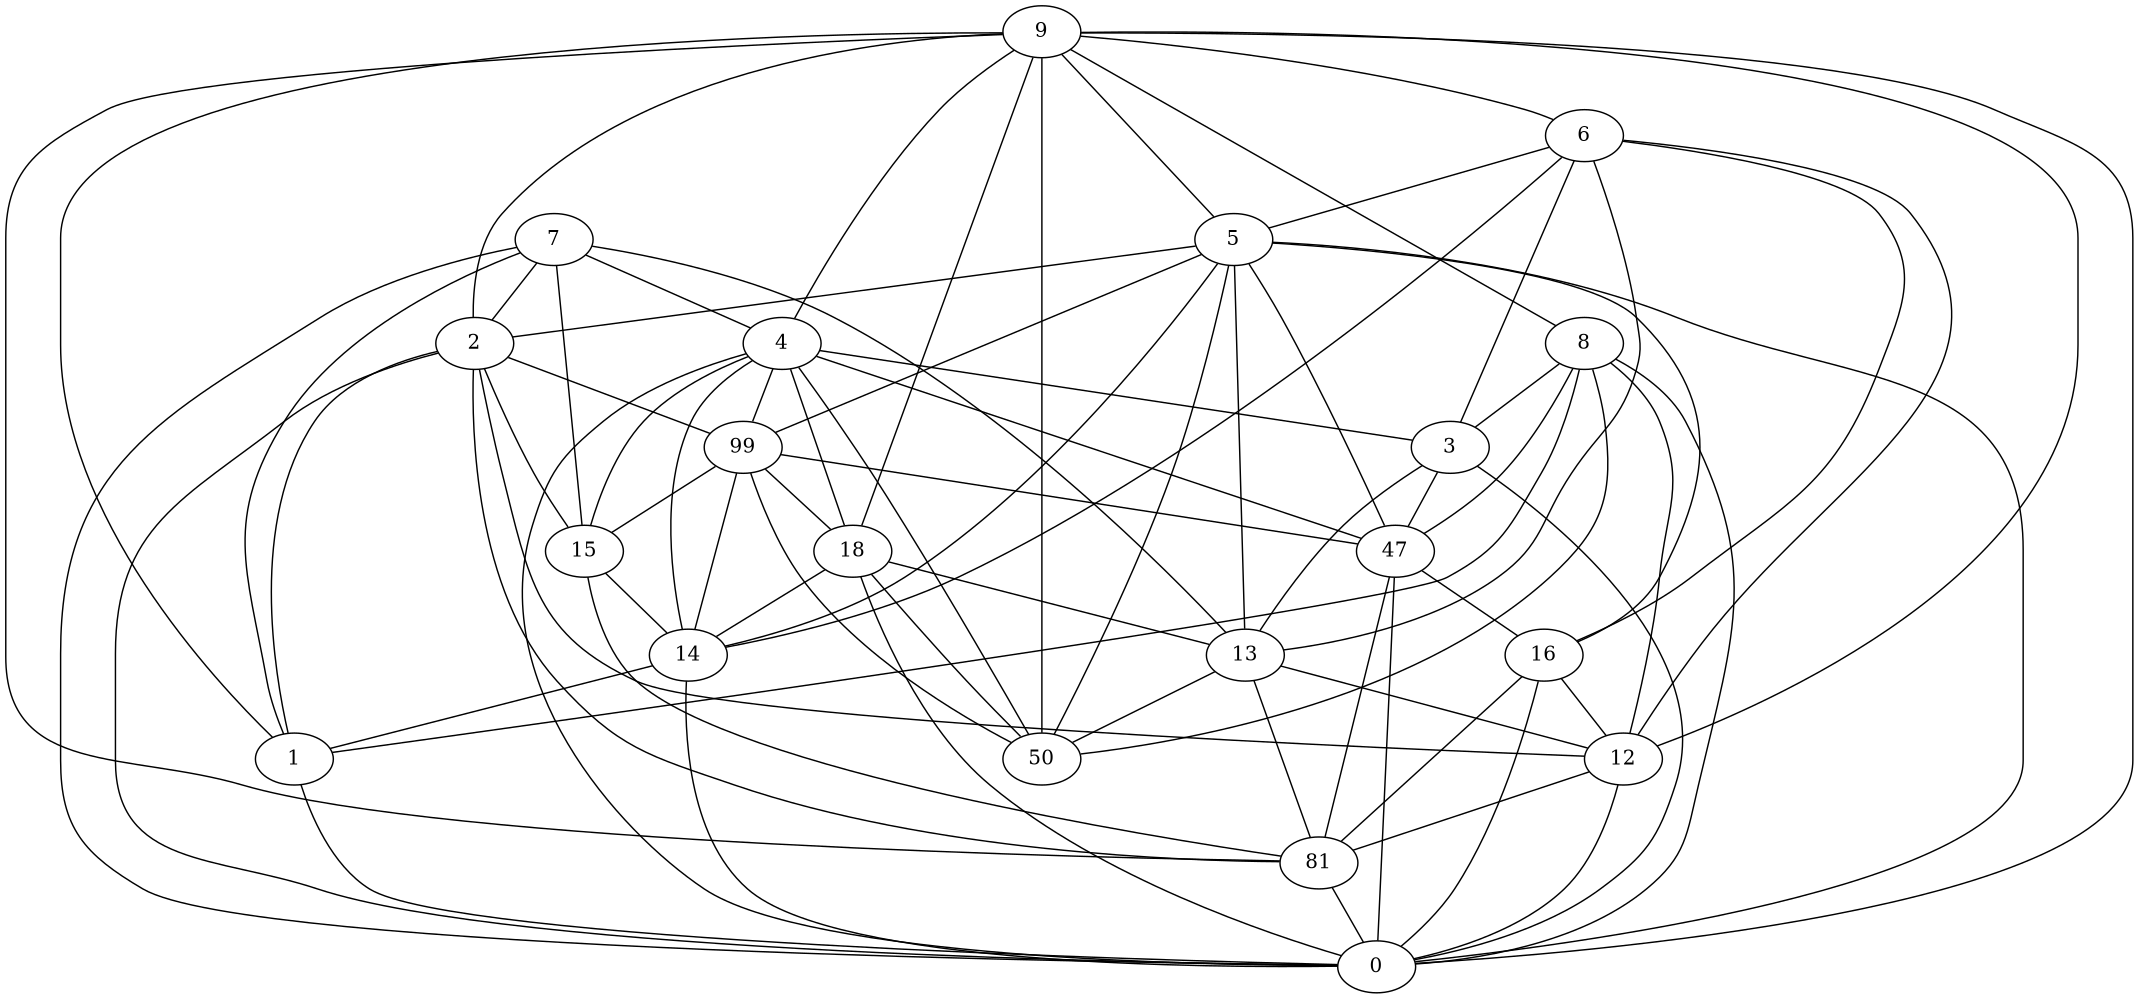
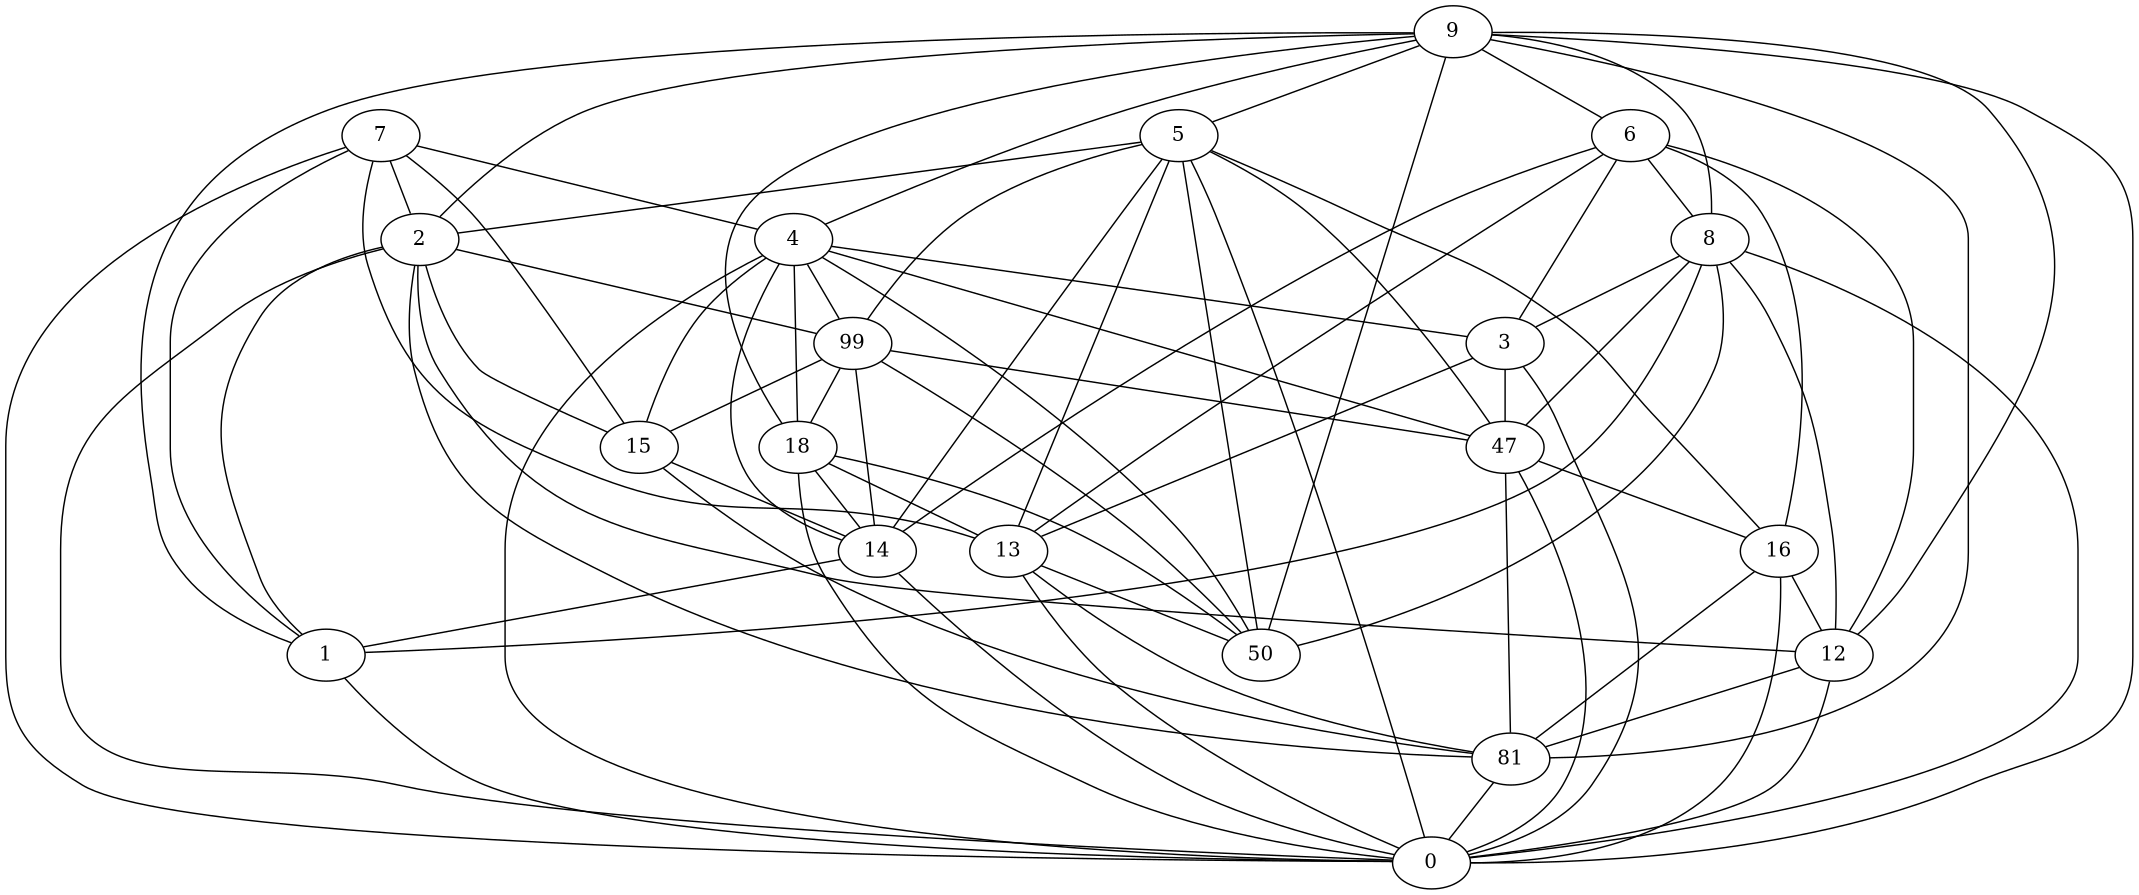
  digraph {
    edge [color=black dir=none]
    7
    2
    13
    1
    0
    15
    4
    n8 [label=81]
    n9 [label=99]
    12
    n11 [label=50]
    18
    14
    5
    16
    n16 [label=47]
    3
    8
    6
    9
    subgraph sub_1 {
      7
      2
      13
      1
      0
      15
      4
      n8
      n9
      12
      n11
      18
      14
      5
      16
      n16
      3
      8
      6
      9
    }
    7 -> 2
    7 -> 13
    7 -> 1
    7 -> 0
    7 -> 15
    7 -> 4
    2 -> 1
    2 -> 0
    2 -> 15
    2 -> n8
    2 -> n9
    2 -> 12
-   13 -> 12
+   13 -> 0
    13 -> n8
    13 -> n11
    1 -> 0
    15 -> n8
    15 -> 14
    4 -> 0
    4 -> 15
    4 -> n9
    4 -> n11
    4 -> 18
    4 -> 14
    4 -> n16
    4 -> 3
    n8 -> 0
    n9 -> 15
    n9 -> n11
    n9 -> 18
    n9 -> 14
    n9 -> n16
    12 -> 0
    12 -> n8
    18 -> 13
    18 -> 0
    18 -> n11
    18 -> 14
    14 -> 1
    14 -> 0
    5 -> 2
    5 -> 13
    5 -> 0
    5 -> n9
    5 -> n11
    5 -> 14
    5 -> 16
    5 -> n16
    16 -> 0
    16 -> n8
    16 -> 12
    n16 -> 0
    n16 -> n8
    n16 -> 16
    3 -> 13
    3 -> 0
    3 -> n16
    8 -> 1
    8 -> 0
    8 -> 12
    8 -> n11
    8 -> n16
    8 -> 3
    6 -> 13
    6 -> 12
    6 -> 14
-   6 -> 5
+   6 -> 8
    6 -> 16
    6 -> 3
    9 -> 2
    9 -> 1
    9 -> 0
    9 -> 4
    9 -> n8
    9 -> 12
    9 -> n11
    9 -> 18
    9 -> 5
    9 -> 8
    9 -> 6
  }
